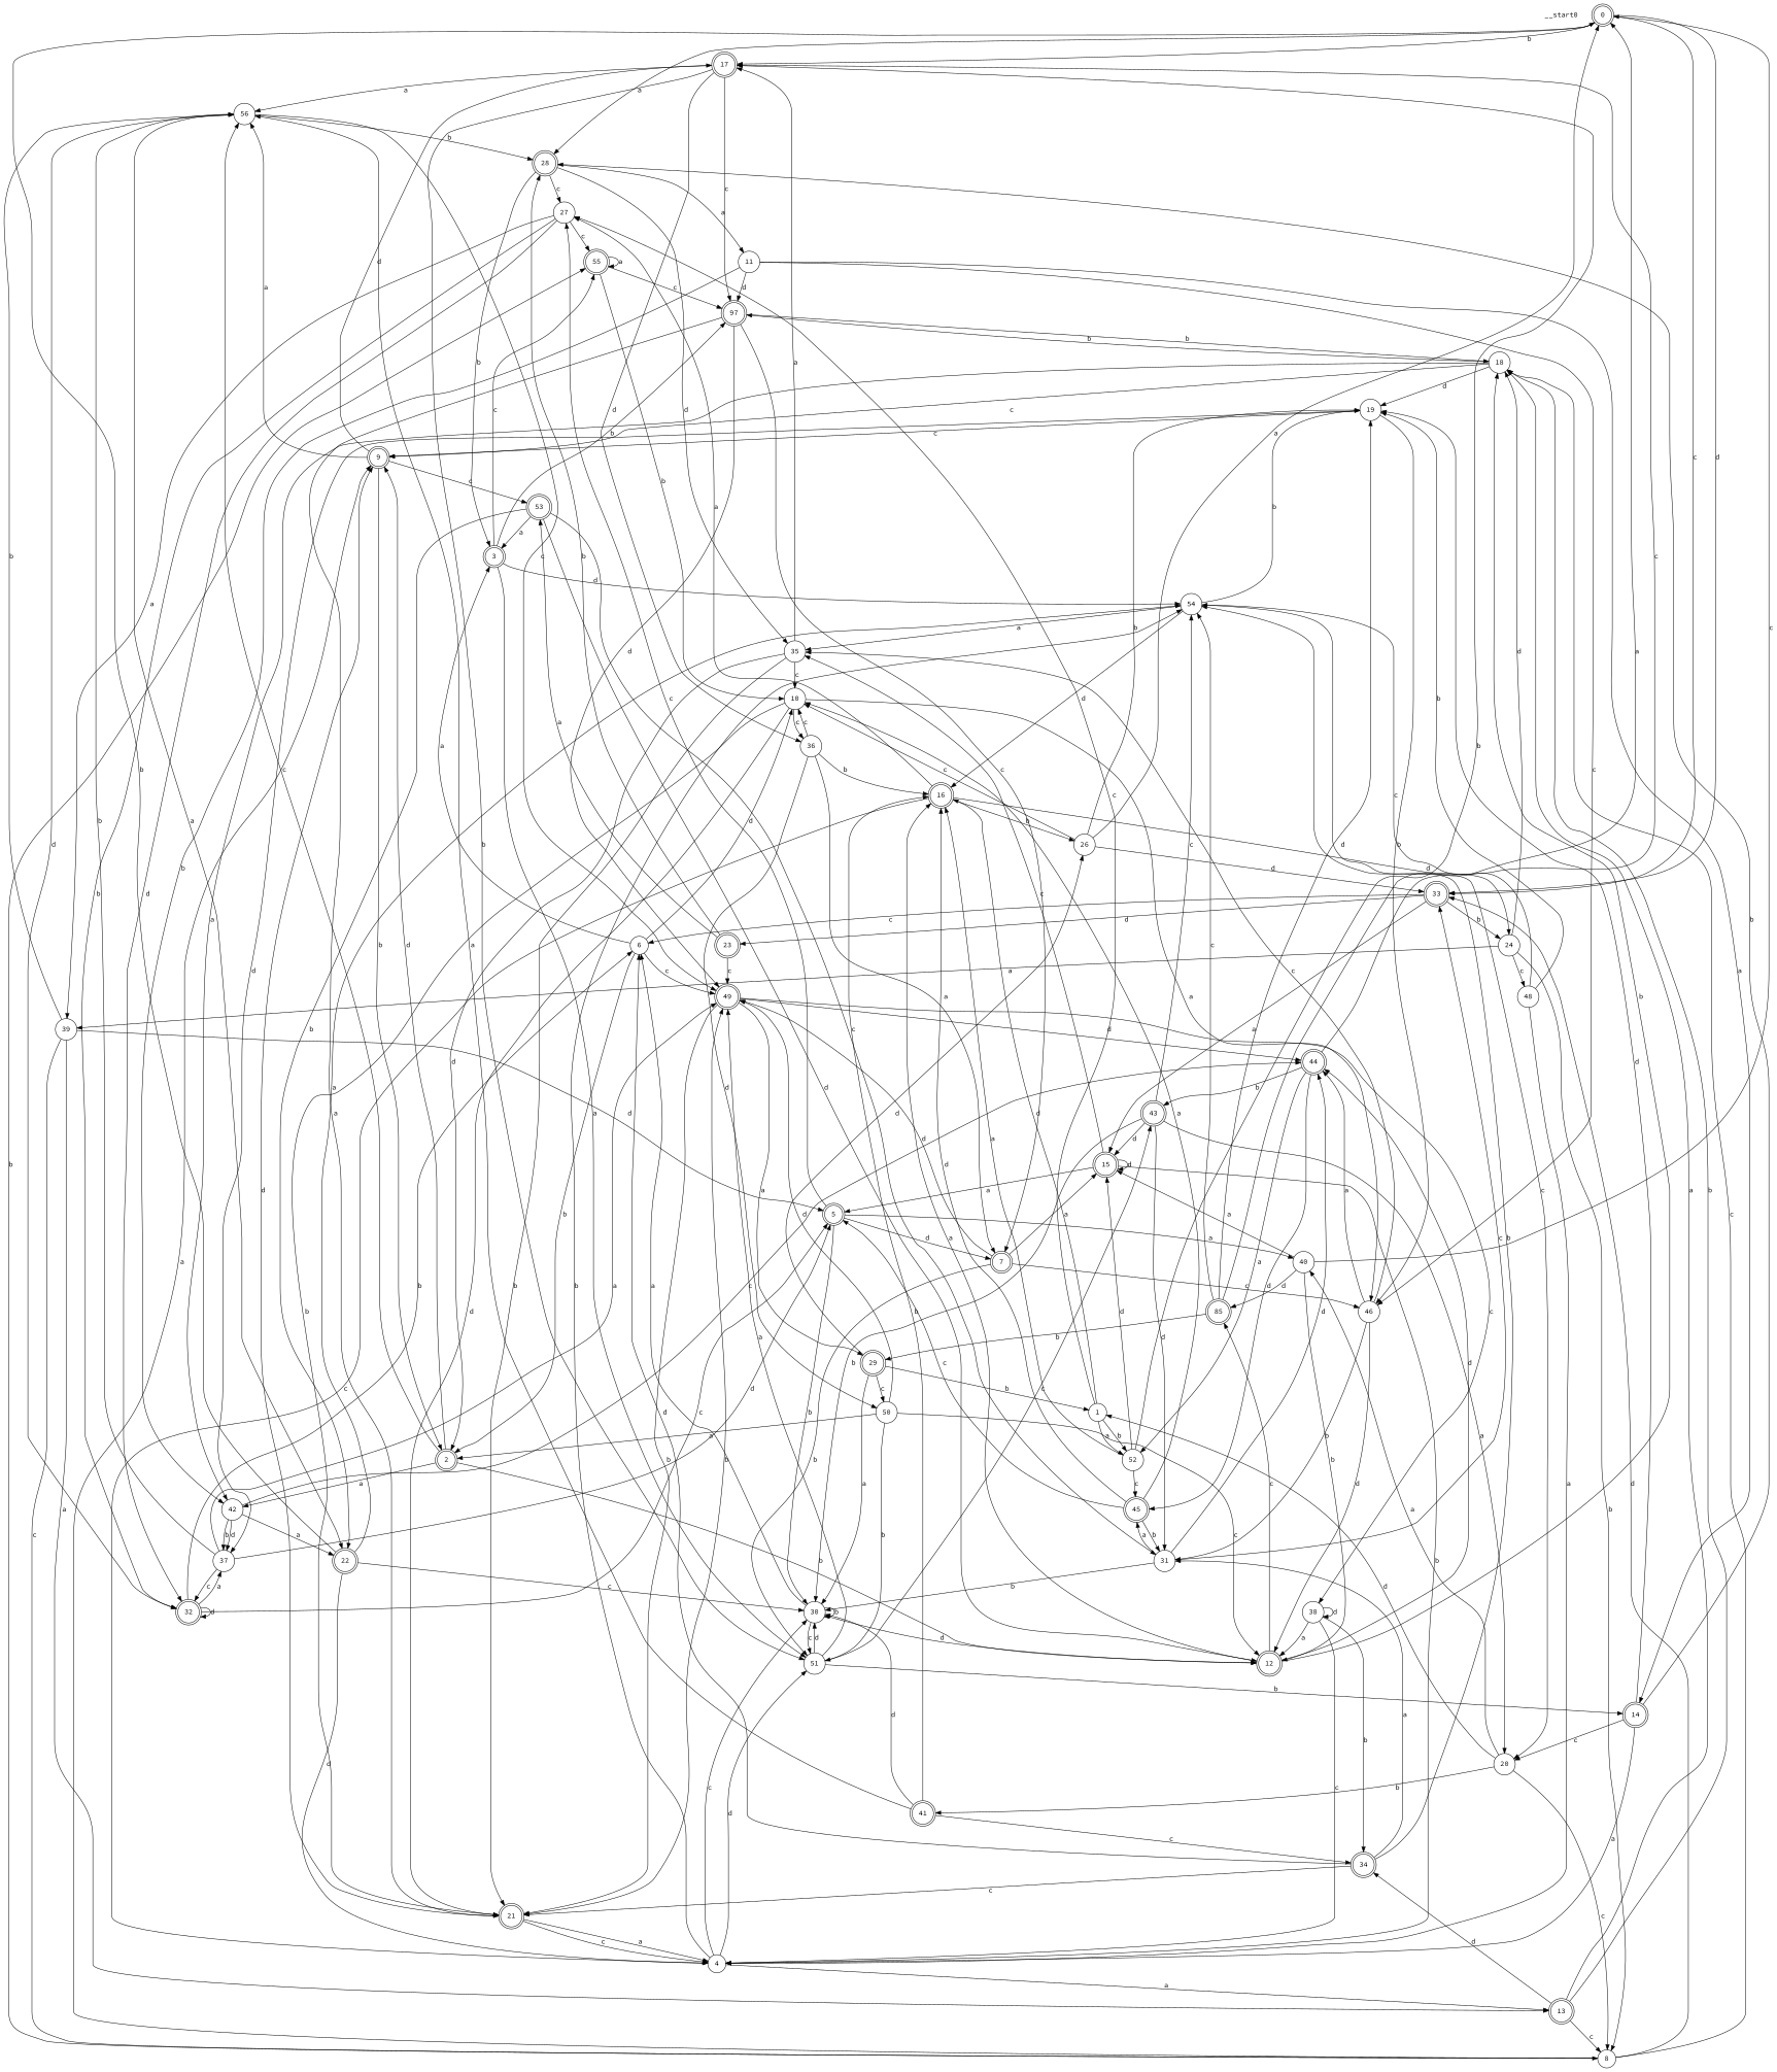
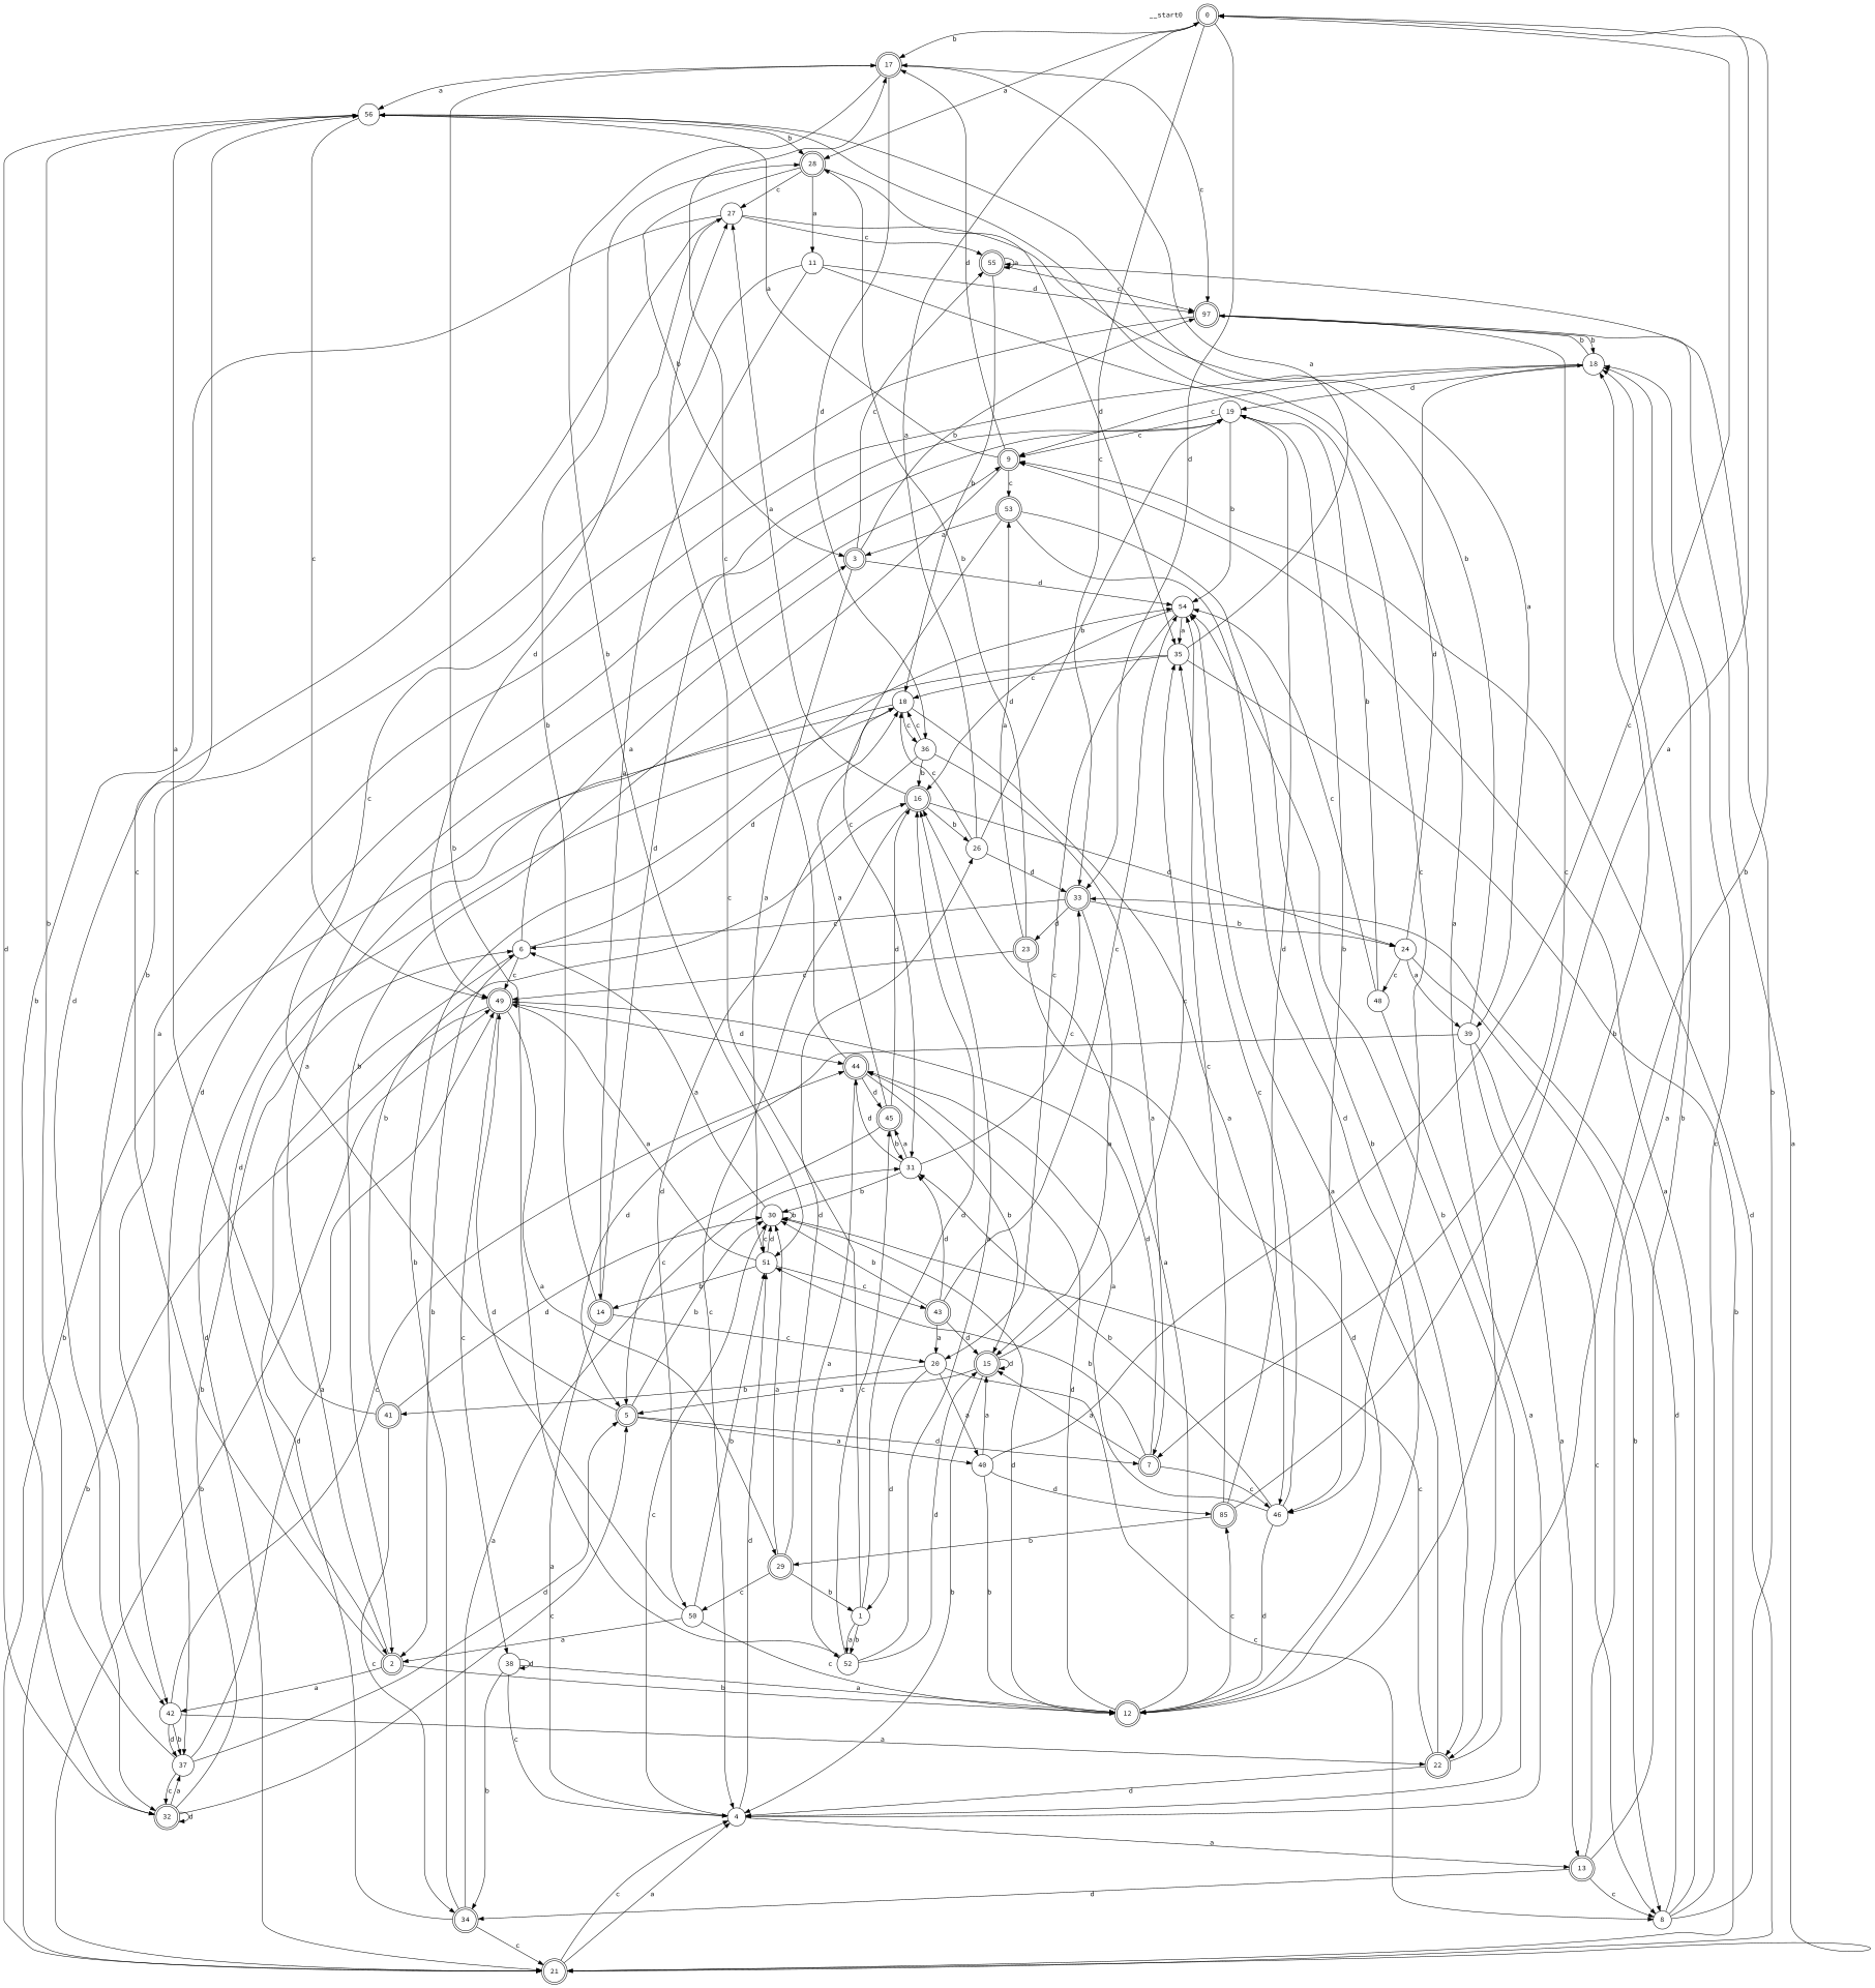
  digraph {
    fontname="Source Code Pro"
    rankdir=TB
    node [fontname="Source Code Pro" shape=doublecircle color=black fillcolor=white style="rounded,filled"]
    edge [fontname="Source Code Pro"]
    __start0 [shape=none color="" fillcolor="" style=""]
    n2 [label=0]
    n3 [label=17]
    n4 [label=28]
    n5 [label=33]
    n6 [label=56 shape=circle style=filled]
    n7 [label=97]
    n8 [label=51 shape=circle]
    n9 [label=36 shape=circle style=filled]
    n10 [label=27 shape=circle style=filled]
    n11 [label=3 style=filled]
    n12 [label=11 shape=circle style=filled]
    n13 [label=35 shape=circle style=filled]
    n14 [label=6 shape=circle style=filled]
    n15 [label=15]
    n16 [label=24 shape=circle style=filled]
    n17 [label=23]
    n18 [label=1 shape=circle style=filled]
    n19 [label=16]
    n20 [label=52 shape=circle style=filled]
    n21 [label=4 shape=circle style=filled]
    n22 [label=26 shape=circle style=filled]
    n23 [label=55]
    n24 [label=39 shape=circle style=filled]
    n25 [label=32]
    n26 [label=45]
    n27 [label=2]
    n28 [label=9]
    n29 [label=12]
    n30 [label=42 shape=circle style=filled]
    n31 [label=53]
    n32 [label=18 shape=circle style=filled]
    n33 [label=85]
    n34 [label=44]
    n35 [label=37 shape=circle style=filled]
    n36 [label=22]
    n37 [label=49]
    n38 [label=54 shape=circle style=filled]
    n39 [label=7]
    n40 [label=21]
    n41 [label=30 shape=circle style=filled]
    n42 [label=14]
    n43 [label=43]
    n44 [label=19 shape=circle style=filled]
    n45 [label=20 shape=circle style=filled]
    n46 [label=10 shape=circle style=filled]
    n47 [label=13]
    n48 [label=8 shape=circle style=filled]
    n49 [label=34]
    n50 [label=5]
    n51 [label=40 shape=circle style=filled]
    n52 [label=46 shape=circle]
    n53 [label=29]
    n54 [label=38 shape=circle style=filled]
    n55 [label=31 shape=circle style=filled]
    n56 [label=50 shape=circle style=filled]
    n57 [label=41]
    n58 [label=48 shape=circle style=filled]
    n2 -> n3 [label=b]
    n2 -> n4 [label=a]
    n2 -> n5 [label=c]
    n2 -> n5 [label=d]
    n3 -> n6 [label=a]
    n3 -> n7 [label=c]
    n3 -> n8 [label=b]
    n3 -> n9 [label=d]
    n4 -> n10 [label=c]
    n4 -> n11 [label=b]
    n4 -> n12 [label=a]
    n4 -> n13 [label=d]
    n5 -> n14 [label=c]
    n5 -> n15 [label=a]
    n5 -> n16 [label=b]
    n5 -> n17 [label=d]
    n6 -> n4 [label=b]
    n6 -> n25 [label=d]
    n6 -> n36 [label=a]
    n6 -> n37 [label=c]
    n7 -> n32 [label=b]
    n7 -> n37 [label=d]
    n7 -> n39 [label=c]
    n7 -> n40 [label=a]
    n8 -> n37 [label=a]
    n8 -> n41 [label=d]
    n8 -> n42 [label=b]
    n8 -> n43 [label=c]
    n9 -> n19 [label=b]
    n9 -> n39 [label=a]
    n9 -> n46 [label=c]
    n9 -> n56 [label=d]
    n10 -> n23 [label=c]
    n10 -> n24 [label=a]
    n10 -> n25 [label=b]
    n10 -> n25 [label=d]
    n11 -> n7 [label=b]
    n11 -> n8 [label=a]
    n11 -> n23 [label=c]
    n11 -> n38 [label=d]
    n12 -> n7 [label=d]
    n12 -> n30 [label=b]
    n12 -> n42 [label=a]
    n12 -> n52 [label=c]
    n13 -> n3 [label=a]
    n13 -> n27 [label=d]
    n13 -> n40 [label=b]
    n13 -> n46 [label=c]
    n14 -> n11 [label=a]
    n14 -> n27 [label=b]
    n14 -> n37 [label=c]
    n14 -> n46 [label=d]
    n15 -> n13 [label=c]
    n15 -> n15 [label=d]
    n15 -> n21 [label=b]
    n15 -> n50 [label=a]
    n16 -> n24 [label=a]
    n16 -> n32 [label=d]
    n16 -> n48 [label=b]
    n16 -> n58 [label=c]
    n17 -> n4 [label=b]
+   n17 -> n29 [label=d]
    n17 -> n31 [label=a]
    n17 -> n37 [label=c]
    n18 -> n10 [label=c]
    n18 -> n19 [label=d]
    n18 -> n20 [label=a]
    n18 -> n20 [label=b]
    n19 -> n10 [label=a]
    n19 -> n16 [label=d]
    n19 -> n21 [label=c]
    n19 -> n22 [label=b]
    n20 -> n3 [label=b]
    n20 -> n15 [label=d]
    n20 -> n19 [label=a]
    n20 -> n26 [label=c]
    n21 -> n8 [label=d]
    n21 -> n38 [label=b]
    n21 -> n41 [label=c]
    n21 -> n47 [label=a]
    n22 -> n2 [label=a]
    n22 -> n5 [label=d]
    n22 -> n44 [label=b]
    n22 -> n46 [label=c]
    n23 -> n7 [label=c]
    n23 -> n23 [label=a]
    n23 -> n46 [label=b]
    n24 -> n6 [label=b]
    n24 -> n47 [label=a]
    n24 -> n48 [label=c]
    n24 -> n50 [label=d]
    n25 -> n14 [label=b]
    n25 -> n25 [label=d]
    n25 -> n35 [label=a]
    n25 -> n50 [label=c]
    n26 -> n19 [label=d]
    n26 -> n46 [label=a]
    n26 -> n50 [label=c]
    n26 -> n55 [label=b]
    n27 -> n6 [label=c]
-   n27 -> n28 [label=d]
+   n27 -> n28 [label=a]
    n27 -> n29 [label=b]
    n27 -> n30 [label=a]
    n28 -> n3 [label=d]
    n28 -> n6 [label=a]
    n28 -> n27 [label=b]
    n28 -> n31 [label=c]
    n29 -> n19 [label=a]
    n29 -> n32 [label=b]
    n29 -> n33 [label=c]
    n29 -> n34 [label=d]
    n30 -> n34 [label=c]
    n30 -> n35 [label=b]
    n30 -> n35 [label=d]
    n30 -> n36 [label=a]
    n31 -> n11 [label=a]
    n31 -> n29 [label=d]
    n31 -> n36 [label=b]
    n31 -> n55 [label=c]
    n32 -> n7 [label=b]
    n32 -> n28 [label=c]
    n32 -> n30 [label=a]
    n32 -> n44 [label=d]
    n33 -> n2 [label=a]
    n33 -> n38 [label=c]
    n33 -> n44 [label=d]
    n33 -> n53 [label=b]
    n34 -> n3 [label=c]
    n34 -> n20 [label=a]
    n34 -> n26 [label=d]
-   n34 -> n43 [label=b]
+   n34 -> n15 [label=b]
    n35 -> n6 [label=b]
    n35 -> n25 [label=c]
    n35 -> n37 [label=a]
    n35 -> n50 [label=d]
    n36 -> n2 [label=b]
    n36 -> n21 [label=d]
    n36 -> n38 [label=a]
    n36 -> n41 [label=c]
    n37 -> n34 [label=d]
    n37 -> n40 [label=b]
    n37 -> n53 [label=a]
    n37 -> n54 [label=c]
    n38 -> n13 [label=a]
    n38 -> n19 [label=d]
-   n38 -> n44 [label=b]
+   n44 -> n38 [label=b]
    n38 -> n45 [label=c]
    n39 -> n8 [label=b]
    n39 -> n15 [label=a]
    n39 -> n37 [label=d]
    n39 -> n52 [label=c]
    n40 -> n21 [label=a]
    n40 -> n21 [label=c]
    n40 -> n28 [label=d]
    n40 -> n37 [label=b]
    n41 -> n8 [label=c]
    n41 -> n14 [label=a]
    n41 -> n29 [label=d]
    n41 -> n41 [label=b]
    n42 -> n4 [label=b]
    n42 -> n21 [label=a]
    n42 -> n44 [label=d]
    n42 -> n45 [label=c]
    n43 -> n15 [label=d]
    n43 -> n38 [label=c]
    n43 -> n41 [label=b]
    n43 -> n45 [label=a]
    n43 -> n55 [label=d]
    n44 -> n28 [label=c]
    n44 -> n35 [label=d]
    n44 -> n52 [label=b]
    n45 -> n18 [label=d]
    n45 -> n48 [label=c]
    n45 -> n51 [label=a]
    n45 -> n57 [label=b]
    n46 -> n9 [label=c]
    n46 -> n40 [label=b]
    n46 -> n40 [label=d]
    n46 -> n52 [label=a]
    n47 -> n32 [label=a]
    n47 -> n32 [label=b]
    n47 -> n48 [label=c]
    n47 -> n49 [label=d]
    n48 -> n5 [label=d]
    n48 -> n23 [label=b]
    n48 -> n28 [label=a]
    n48 -> n32 [label=c]
    n49 -> n14 [label=d]
    n49 -> n38 [label=b]
    n49 -> n40 [label=c]
    n49 -> n55 [label=a]
    n50 -> n10 [label=c]
    n50 -> n39 [label=d]
    n50 -> n41 [label=b]
    n50 -> n51 [label=a]
    n51 -> n2 [label=c]
    n51 -> n15 [label=a]
    n51 -> n29 [label=b]
    n51 -> n33 [label=d]
    n52 -> n13 [label=c]
    n52 -> n29 [label=d]
    n52 -> n34 [label=a]
    n52 -> n55 [label=b]
    n53 -> n18 [label=b]
    n53 -> n22 [label=d]
    n53 -> n41 [label=a]
    n53 -> n56 [label=c]
    n54 -> n21 [label=c]
    n54 -> n29 [label=a]
    n54 -> n49 [label=b]
    n54 -> n54 [label=d]
    n55 -> n5 [label=c]
    n55 -> n26 [label=a]
    n55 -> n34 [label=d]
    n55 -> n41 [label=b]
    n56 -> n8 [label=b]
    n56 -> n27 [label=a]
    n56 -> n29 [label=c]
    n56 -> n37 [label=d]
    n57 -> n6 [label=a]
    n57 -> n19 [label=b]
    n57 -> n41 [label=d]
    n57 -> n49 [label=c]
    n58 -> n21 [label=a]
    n58 -> n38 [label=c]
    n58 -> n44 [label=b]
  }
